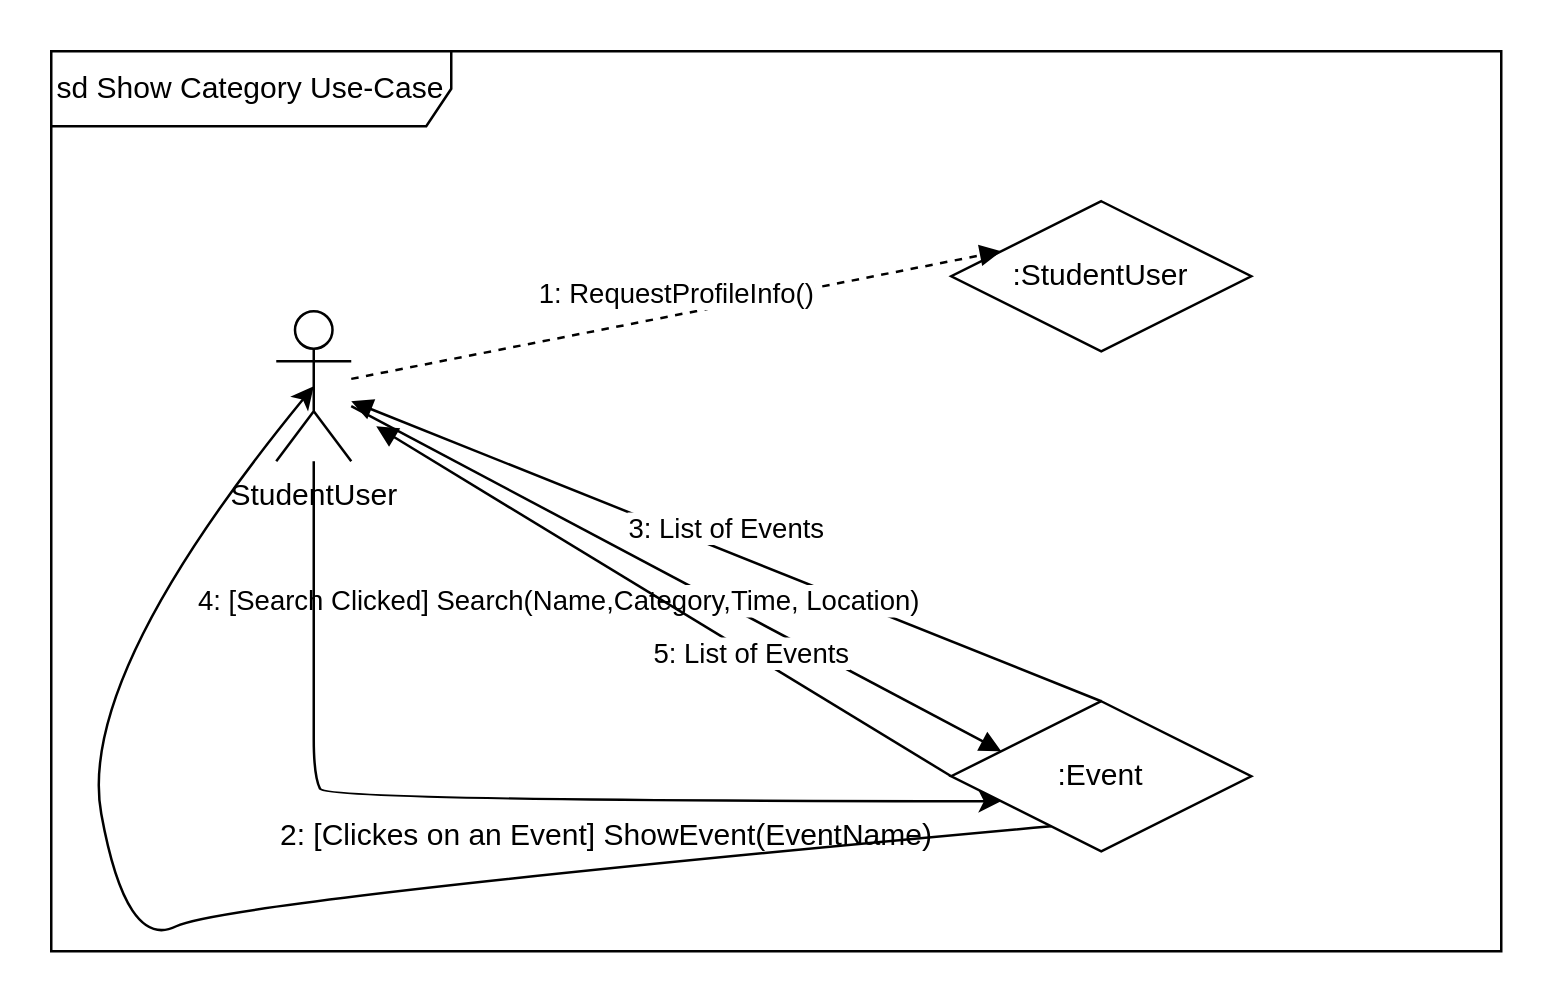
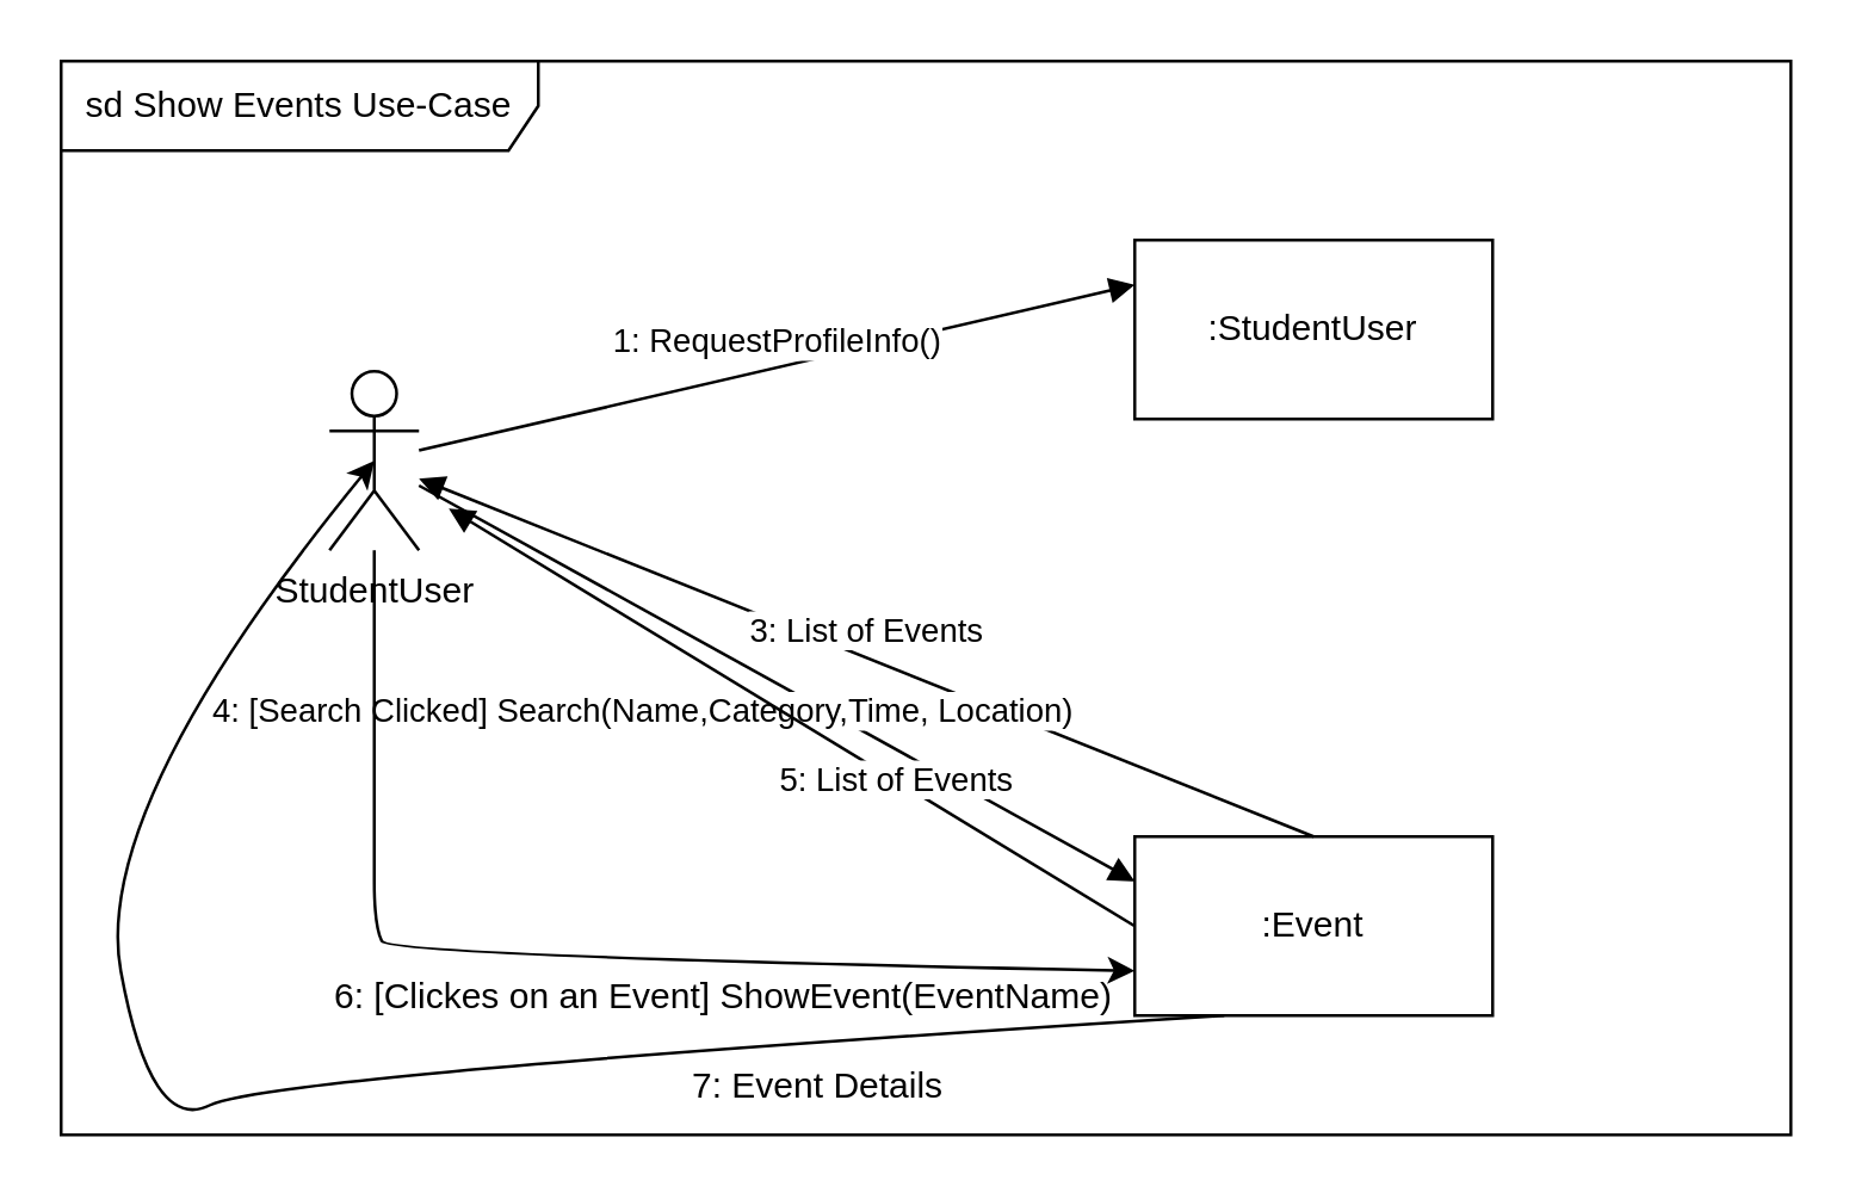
  <mxCell id="0" />
  <mxCell id="1" parent="0" />
- <mxCell id="2" value="sd Show Category Use-Case&lt;br&gt;" style="shape=umlFrame;whiteSpace=wrap;html=1;width=160;height=30;" vertex="1" parent="1"><mxGeometry x="20" y="20" width="580" height="360" as="geometry" /></mxCell>
+ <mxCell id="2" value="sd Show Events Use-Case&lt;br&gt;" style="shape=umlFrame;whiteSpace=wrap;html=1;width=160;height=30;" vertex="1" parent="1"><mxGeometry x="20" y="20" width="580" height="360" as="geometry" /></mxCell>
  <mxCell id="3" value="StudentUser&lt;br&gt;" style="shape=umlActor;verticalLabelPosition=bottom;labelBackgroundColor=#ffffff;verticalAlign=top;html=1;outlineConnect=0;" vertex="1" parent="1"><mxGeometry x="110" y="124" width="30" height="60" as="geometry" /></mxCell>
- <mxCell id="4" value=":StudentUser&lt;br&gt;" style="rhombus;whiteSpace=wrap;html=1;" vertex="1" parent="1"><mxGeometry x="380" y="80" width="120" height="60" as="geometry" /></mxCell>
- <mxCell id="5" value=":Event&lt;br&gt;" style="rhombus;whiteSpace=wrap;html=1;" vertex="1" parent="1"><mxGeometry x="380" y="280" width="120" height="60" as="geometry" /></mxCell>
- <mxCell id="6" value="1: RequestProfileInfo()" style="html=1;verticalAlign=bottom;endArrow=block;entryX=0;entryY=0.25;entryDx=0;entryDy=0;dashed=1;" edge="1" parent="1" source="3" target="4"><mxGeometry width="80" relative="1" as="geometry"><mxPoint x="35" y="128" as="sourcePoint" /><mxPoint x="155" y="129" as="targetPoint" /></mxGeometry></mxCell>
+ <mxCell id="4" value=":StudentUser&lt;br&gt;" style="rounded=0;whiteSpace=wrap;html=1;" vertex="1" parent="1"><mxGeometry x="380" y="80" width="120" height="60" as="geometry" /></mxCell>
+ <mxCell id="5" value=":Event&lt;br&gt;" style="rounded=0;whiteSpace=wrap;html=1;" vertex="1" parent="1"><mxGeometry x="380" y="280" width="120" height="60" as="geometry" /></mxCell>
+ <mxCell id="6" value="1: RequestProfileInfo()" style="html=1;verticalAlign=bottom;endArrow=block;entryX=0;entryY=0.25;entryDx=0;entryDy=0;" edge="1" parent="1" source="3" target="4"><mxGeometry width="80" relative="1" as="geometry"><mxPoint x="35" y="128" as="sourcePoint" /><mxPoint x="155" y="129" as="targetPoint" /></mxGeometry></mxCell>
  <mxCell id="7" value="3: List of Events&lt;br&gt;" style="html=1;verticalAlign=bottom;endArrow=block;exitX=0.5;exitY=0;exitDx=0;exitDy=0;" edge="1" parent="1" source="5" target="3"><mxGeometry width="80" relative="1" as="geometry"><mxPoint x="220" y="240" as="sourcePoint" /><mxPoint x="300" y="240" as="targetPoint" /></mxGeometry></mxCell>
  <mxCell id="8" value="4: [Search Clicked] Search(Name,Category,Time, Location)" style="html=1;verticalAlign=bottom;endArrow=block;entryX=0;entryY=0.25;entryDx=0;entryDy=0;" edge="1" parent="1" source="3" target="5"><mxGeometry x="-0.223" y="-38" width="80" relative="1" as="geometry"><mxPoint x="35" y="207" as="sourcePoint" /><mxPoint x="475" y="207" as="targetPoint" /><mxPoint as="offset" /></mxGeometry></mxCell>
  <mxCell id="9" value="5: List of Events&lt;br&gt;" style="html=1;verticalAlign=bottom;endArrow=block;exitX=0;exitY=0.5;exitDx=0;exitDy=0;" edge="1" parent="1" source="5"><mxGeometry x="-0.338" y="7" width="80" relative="1" as="geometry"><mxPoint x="450" y="290" as="sourcePoint" /><mxPoint x="150" y="170" as="targetPoint" /><mxPoint as="offset" /></mxGeometry></mxCell>
  <mxCell id="10" value="" style="curved=1;endArrow=classic;html=1;entryX=0;entryY=0.75;entryDx=0;entryDy=0;" edge="1" parent="1" source="3" target="5"><mxGeometry width="50" height="50" relative="1" as="geometry"><mxPoint x="80" y="360" as="sourcePoint" /><mxPoint x="130" y="310" as="targetPoint" /><Array as="points"><mxPoint x="125" y="280" /><mxPoint x="125" y="310" /><mxPoint x="130" y="320" /></Array></mxGeometry></mxCell>
- <mxCell id="11" value="2: [Clickes on an Event] ShowEvent(EventName)" style="text;html=1;" vertex="1" parent="1"><mxGeometry x="110" y="320" width="270" height="30" as="geometry" /></mxCell>
+ <mxCell id="11" value="6: [Clickes on an Event] ShowEvent(EventName)" style="text;html=1;" vertex="1" parent="1"><mxGeometry x="110" y="320" width="270" height="30" as="geometry" /></mxCell>
  <mxCell id="12" value="" style="curved=1;endArrow=classic;html=1;exitX=0.25;exitY=1;exitDx=0;exitDy=0;entryX=0.5;entryY=0.5;entryDx=0;entryDy=0;entryPerimeter=0;" edge="1" parent="1" source="5" target="3"><mxGeometry width="50" height="50" relative="1" as="geometry"><mxPoint x="30" y="320" as="sourcePoint" /><mxPoint x="80" y="270" as="targetPoint" /><Array as="points"><mxPoint x="90" y="360" /><mxPoint x="50" y="380" /><mxPoint x="30" y="270" /></Array></mxGeometry></mxCell>
+ <mxCell id="13" value="7: Event Details" style="text;html=1;" vertex="1" parent="1"><mxGeometry x="230" y="350" width="100" height="30" as="geometry" /></mxCell>
